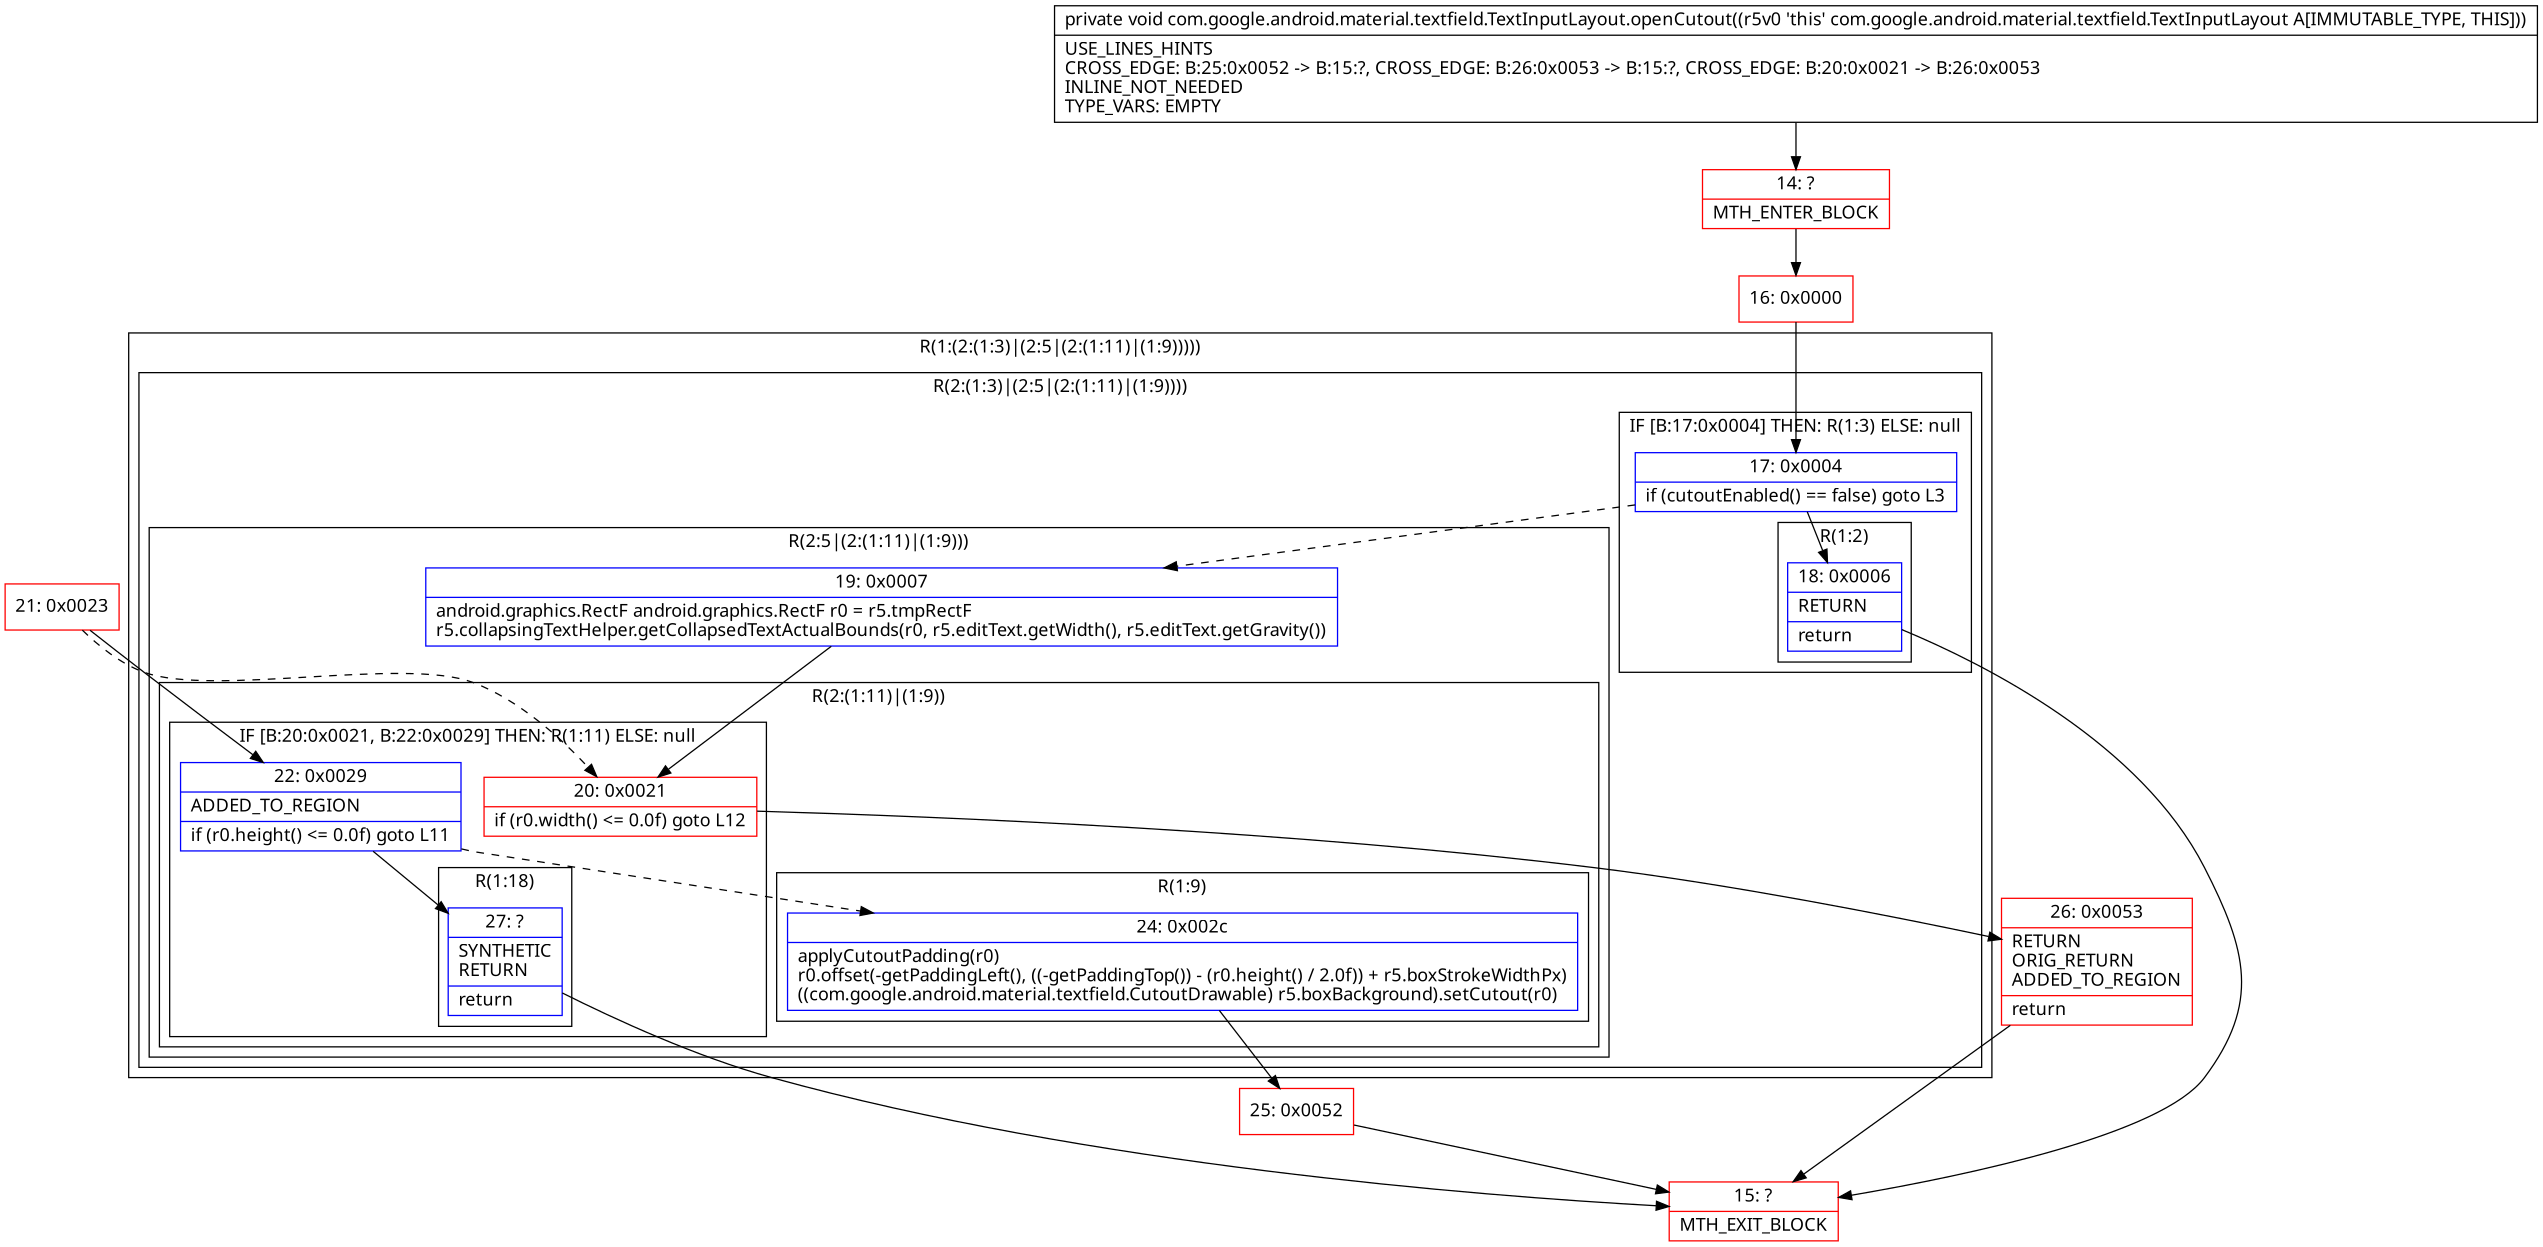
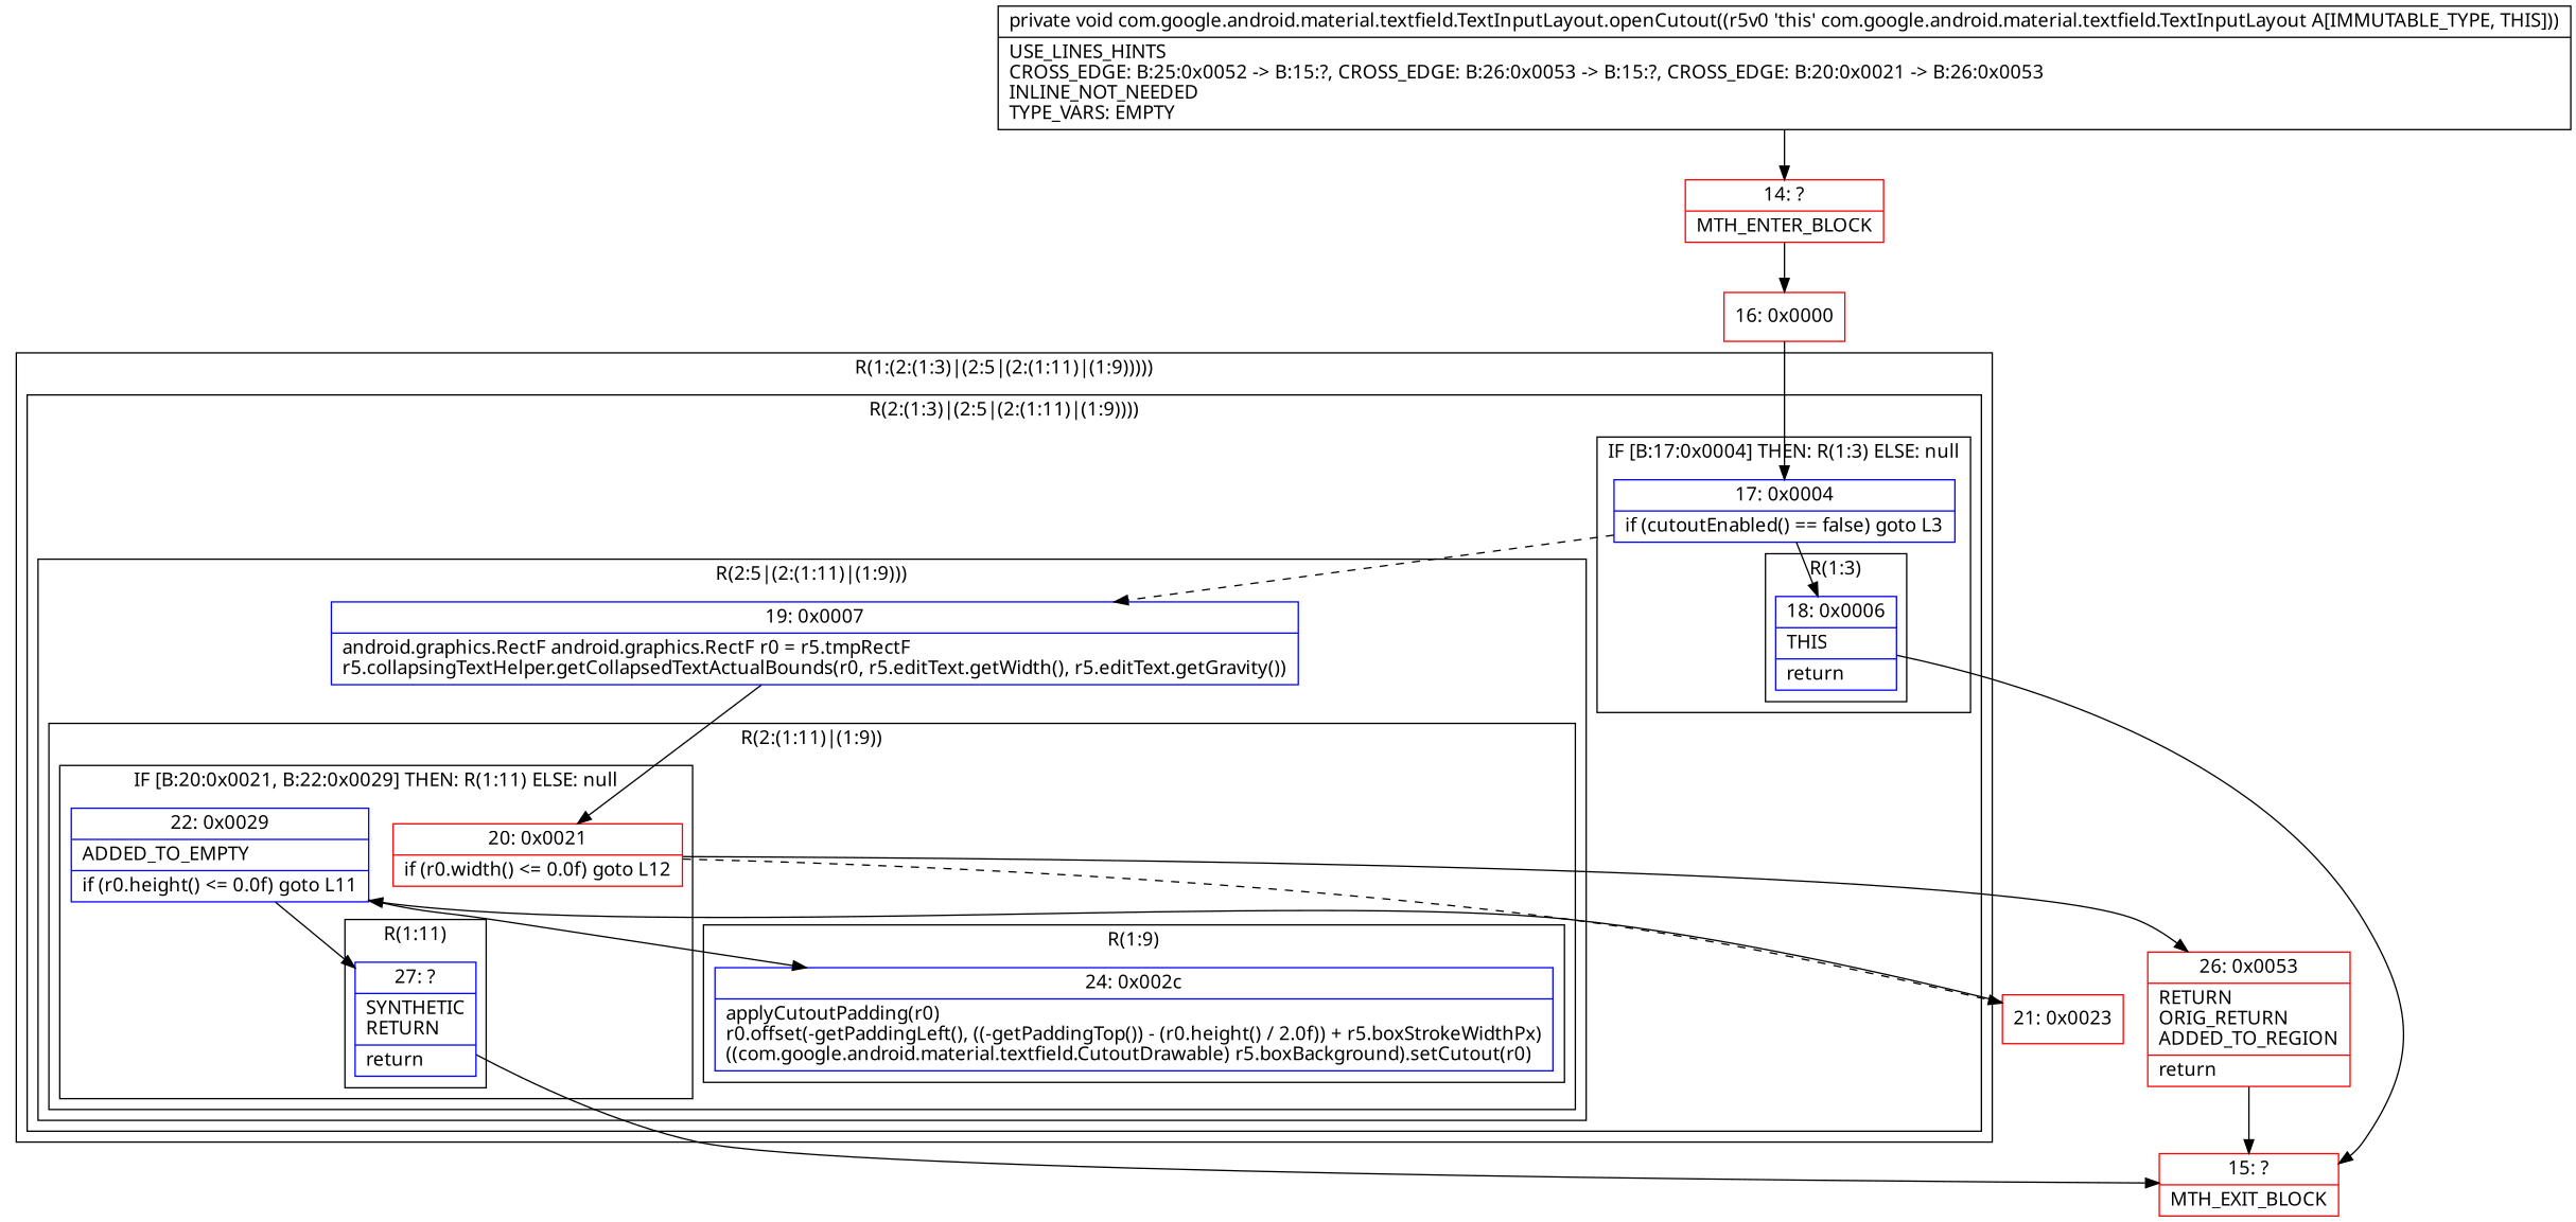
  digraph {
    fontname="Noto Sans"
    node [color=red fontname="Noto Sans" shape=record]
    edge [fontname="Noto Sans"]
-   n1 [color=blue label="{18\:\ 0x0006|RETURN\l|return\l}"]
+   n1 [color=blue label="{18\:\ 0x0006|THIS\l|return\l}"]
    n2 [color=blue label="{17\:\ 0x0004|if (cutoutEnabled() == false) goto L3\l}"]
    n3 [color=blue label="{27\:\ ?|SYNTHETIC\lRETURN\l|return\l}"]
    n4 [label="{20\:\ 0x0021|if (r0.width() \<= 0.0f) goto L12\l}"]
-   n5 [color=blue label="{22\:\ 0x0029|ADDED_TO_REGION\l|if (r0.height() \<= 0.0f) goto L11\l}"]
+   n5 [color=blue label="{22\:\ 0x0029|ADDED_TO_EMPTY\l|if (r0.height() \<= 0.0f) goto L11\l}"]
    n6 [color=blue label="{24\:\ 0x002c|applyCutoutPadding(r0)\lr0.offset(\-getPaddingLeft(), ((\-getPaddingTop()) \- (r0.height() \/ 2.0f)) + r5.boxStrokeWidthPx)\l((com.google.android.material.textfield.CutoutDrawable) r5.boxBackground).setCutout(r0)\l}"]
    n7 [color=blue label="{19\:\ 0x0007|android.graphics.RectF android.graphics.RectF r0 = r5.tmpRectF\lr5.collapsingTextHelper.getCollapsedTextActualBounds(r0, r5.editText.getWidth(), r5.editText.getGravity())\l}"]
    n8 [label="{15\:\ ?|MTH_EXIT_BLOCK\l}"]
    n9 [label="{21\:\ 0x0023}"]
    n10 [label="{26\:\ 0x0053|RETURN\lORIG_RETURN\lADDED_TO_REGION\l|return\l}"]
-   n11 [label="{25\:\ 0x0052}"]
    n12 [label="{14\:\ ?|MTH_ENTER_BLOCK\l}"]
    n13 [label="{16\:\ 0x0000}"]
    n14 [label="{private void com.google.android.material.textfield.TextInputLayout.openCutout((r5v0 'this' com.google.android.material.textfield.TextInputLayout A[IMMUTABLE_TYPE, THIS]))  | USE_LINES_HINTS\lCROSS_EDGE: B:25:0x0052 \-\> B:15:?, CROSS_EDGE: B:26:0x0053 \-\> B:15:?, CROSS_EDGE: B:20:0x0021 \-\> B:26:0x0053\lINLINE_NOT_NEEDED\lTYPE_VARS: EMPTY\l}" color=""]
    subgraph cluster_1 {
      label="R(1:(2:(1:3)|(2:5|(2:(1:11)|(1:9)))))"
      subgraph cluster_2 {
        label="R(2:(1:3)|(2:5|(2:(1:11)|(1:9))))"
        subgraph cluster_3 {
          label="IF [B:17:0x0004] THEN: R(1:3) ELSE: null"
          n2
          subgraph cluster_4 {
-           label="R(1:2)"
+           label="R(1:3)"
            n1
          }
        }
        subgraph cluster_5 {
          label="R(2:5|(2:(1:11)|(1:9)))"
          n7
          subgraph cluster_6 {
            label="R(2:(1:11)|(1:9))"
            subgraph cluster_7 {
              label="IF [B:20:0x0021, B:22:0x0029] THEN: R(1:11) ELSE: null"
              n4
              n5
              subgraph cluster_8 {
-               label="R(1:18)"
+               label="R(1:11)"
                n3
              }
            }
            subgraph cluster_9 {
              label="R(1:9)"
              n6
            }
          }
        }
      }
    }
    n1 -> n8
    n2 -> n1
    n2 -> n7 [style=dashed]
    n3 -> n8
-   n9 -> n4 [style=dashed]
+   n4 -> n9 [style=dashed]
    n4 -> n10
    n5 -> n3
-   n5 -> n6 [style=dashed]
-   n6 -> n11
+   n5 -> n6 [style=solid]
    n7 -> n4
    n9 -> n5
    n10 -> n8
-   n11 -> n8
    n12 -> n13
    n13 -> n2
    n14 -> n12
  }
